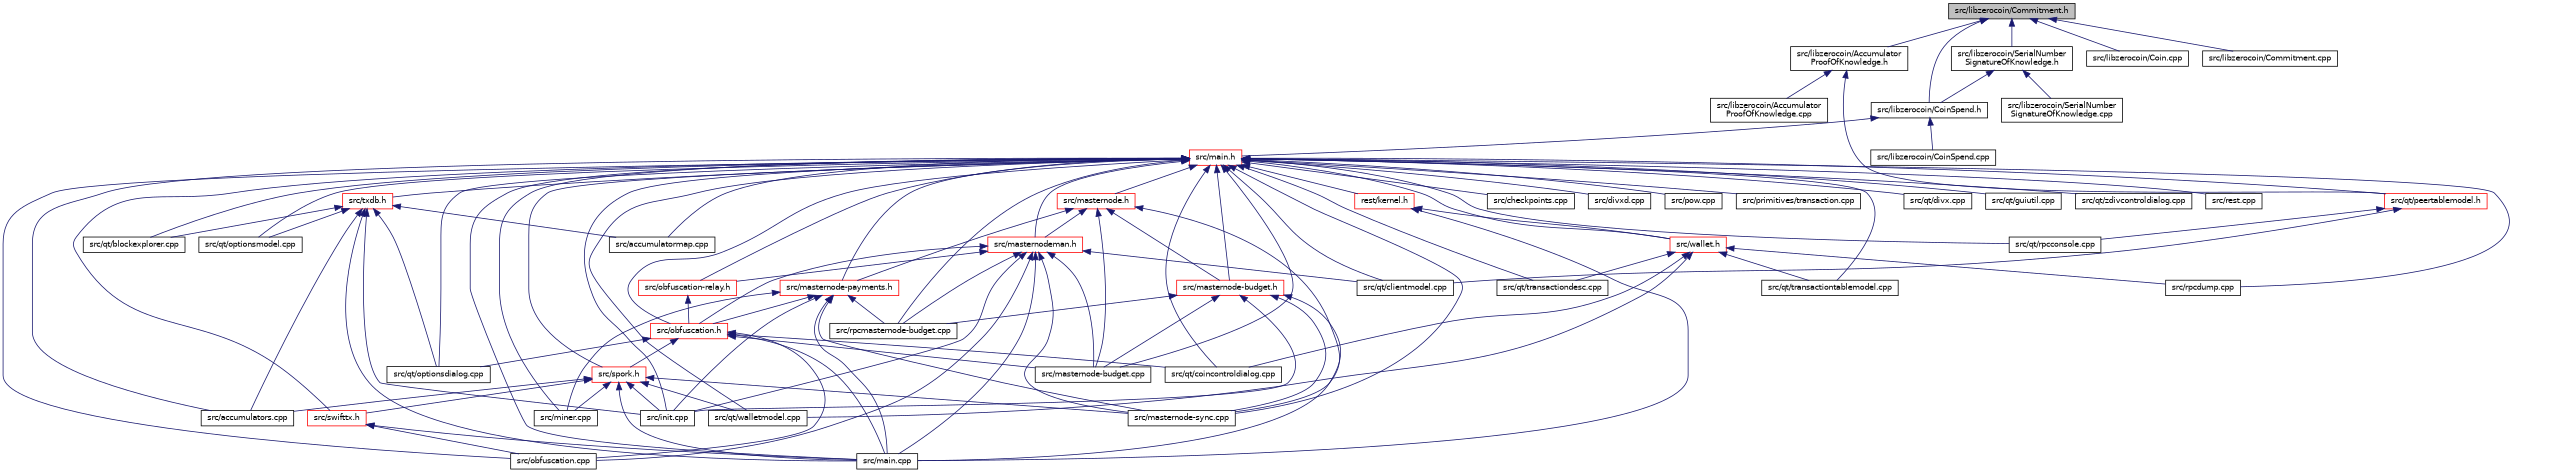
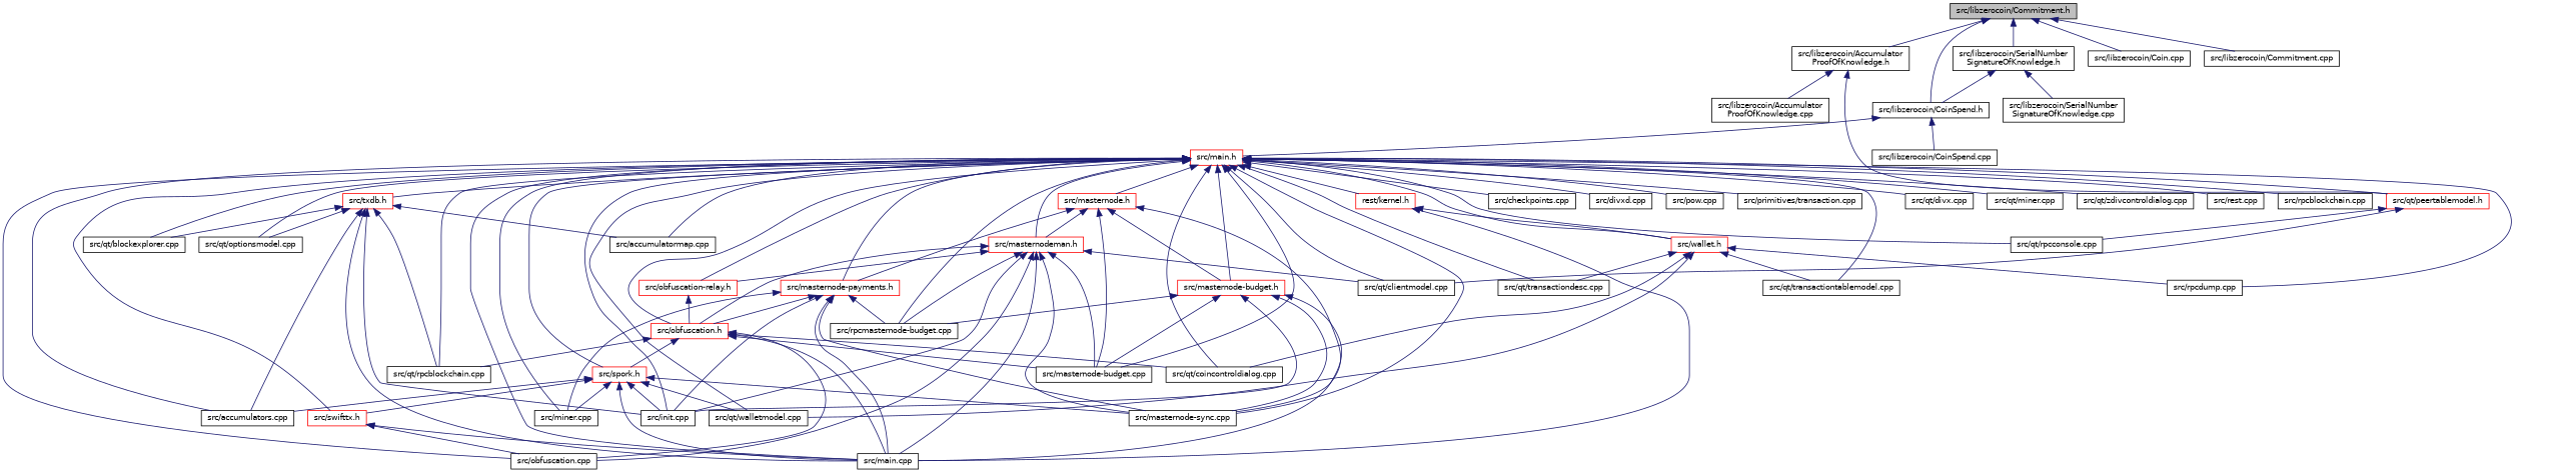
  digraph {
    node [color=black fillcolor=white fontname=Helvetica fontsize=10 shape=record style=filled]
    edge [color=midnightblue dir=back fontname=Helvetica fontsize=10 labelfontname=Helvetica labelfontsize=10 style=solid]
    n1 [fillcolor=grey75 fontcolor=black height=0.2 label="src/libzerocoin/Commitment.h" width=0.4]
    n2 [height=0.2 label="src/libzerocoin/Accumulator\lProofOfKnowledge.h" width=0.4]
    n3 [height=0.2 label="src/libzerocoin/CoinSpend.h" width=0.4]
    n4 [height=0.2 label="src/libzerocoin/SerialNumber\lSignatureOfKnowledge.h" width=0.4]
    n5 [height=0.2 label="src/libzerocoin/Coin.cpp" width=0.4]
    n6 [height=0.2 label="src/libzerocoin/Commitment.cpp" width=0.4]
    n7 [height=0.2 label="src/libzerocoin/Accumulator\lProofOfKnowledge.cpp" width=0.4]
    n8 [color=red height=0.2 label="src/qt/peertablemodel.h" width=0.4]
    n9 [color=red height=0.2 label="src/main.h" width=0.4]
    n10 [height=0.2 label="src/libzerocoin/CoinSpend.cpp" width=0.4]
    n11 [height=0.2 label="src/libzerocoin/SerialNumber\lSignatureOfKnowledge.cpp" width=0.4]
    n12 [height=0.2 label="src/accumulatormap.cpp" width=0.4]
    n13 [color=red height=0.2 label="src/txdb.h" width=0.4]
    n14 [height=0.2 label="src/accumulators.cpp" width=0.4]
    n15 [height=0.2 label="src/init.cpp" width=0.4]
    n16 [height=0.2 label="src/main.cpp" width=0.4]
    n17 [height=0.2 label="src/qt/blockexplorer.cpp" width=0.4]
-   n18 [height=0.2 label="src/qt/optionsdialog.cpp" width=0.4]
+   n18 [height=0.2 label="src/qt/rpcblockchain.cpp" width=0.4]
    n19 [height=0.2 label="src/qt/optionsmodel.cpp" width=0.4]
    n20 [color=red height=0.2 label="src/spork.h" width=0.4]
    n21 [color=red height=0.2 label="src/swifttx.h" width=0.4]
    n22 [height=0.2 label="src/obfuscation.cpp" width=0.4]
    n23 [height=0.2 label="src/masternode-sync.cpp" width=0.4]
    n24 [height=0.2 label="src/miner.cpp" width=0.4]
    n25 [height=0.2 label="src/qt/walletmodel.cpp" width=0.4]
    n26 [color=red height=0.2 label="src/obfuscation.h" width=0.4]
    n27 [height=0.2 label="src/masternode-budget.cpp" width=0.4]
    n28 [height=0.2 label="src/qt/coincontroldialog.cpp" width=0.4]
    n29 [color=red height=0.2 label="src/masternode-payments.h" width=0.4]
    n30 [height=0.2 label="src/rpcmasternode-budget.cpp" width=0.4]
    n31 [color=red height=0.2 label="src/masternode.h" width=0.4]
    n32 [color=red height=0.2 label="src/masternodeman.h" width=0.4]
    n33 [color=red height=0.2 label="src/obfuscation-relay.h" width=0.4]
    n34 [height=0.2 label="src/qt/clientmodel.cpp" width=0.4]
    n35 [color=red height=0.2 label="src/masternode-budget.h" width=0.4]
    n36 [color=red height=0.2 label="rest/kernel.h" width=0.4]
    n37 [color=red height=0.2 label="src/wallet.h" width=0.4]
    n38 [height=0.2 label="src/qt/transactiondesc.cpp" width=0.4]
    n39 [height=0.2 label="src/qt/transactiontablemodel.cpp" width=0.4]
    n40 [height=0.2 label="src/rpcdump.cpp" width=0.4]
    n41 [height=0.2 label="src/checkpoints.cpp" width=0.4]
    n42 [height=0.2 label="src/divxd.cpp" width=0.4]
    n43 [height=0.2 label="src/pow.cpp" width=0.4]
    n44 [height=0.2 label="src/primitives/transaction.cpp" width=0.4]
    n45 [height=0.2 label="src/qt/rpcconsole.cpp" width=0.4]
    n46 [height=0.2 label="src/qt/divx.cpp" width=0.4]
-   n47 [height=0.2 label="src/qt/guiutil.cpp" width=0.4]
+   n47 [height=0.2 label="src/qt/miner.cpp" width=0.4]
    n48 [height=0.2 label="src/qt/zdivcontroldialog.cpp" width=0.4]
    n49 [height=0.2 label="src/rest.cpp" width=0.4]
+   n50 [height=0.2 label="src/rpcblockchain.cpp" width=0.4]
    n1 -> n2
    n1 -> n3
    n1 -> n4
    n1 -> n5
    n1 -> n6
    n2 -> n7
    n2 -> n8
    n3 -> n9
    n3 -> n10
    n4 -> n3
    n4 -> n11
    n8 -> n34
    n8 -> n45
    n9 -> n8
    n9 -> n12
    n9 -> n13
    n9 -> n14
    n9 -> n15
    n9 -> n16
    n9 -> n17
    n9 -> n18
    n9 -> n19
    n9 -> n20
    n9 -> n21
    n9 -> n22
    n9 -> n23
    n9 -> n24
    n9 -> n25
    n9 -> n26
    n9 -> n27
    n9 -> n28
    n9 -> n29
    n9 -> n30
    n9 -> n31
    n9 -> n32
    n9 -> n33
    n9 -> n34
    n9 -> n35
    n9 -> n36
    n9 -> n37
    n9 -> n38
    n9 -> n39
    n9 -> n40
    n9 -> n41
    n9 -> n42
    n9 -> n43
    n9 -> n44
    n9 -> n45
    n9 -> n46
    n9 -> n47
    n9 -> n48
    n9 -> n49
+   n9 -> n50
    n13 -> n12
    n13 -> n14
    n13 -> n15
    n13 -> n16
    n13 -> n17
    n13 -> n18
    n13 -> n19
    n20 -> n14
    n20 -> n15
    n20 -> n16
    n20 -> n21
    n20 -> n23
    n20 -> n24
    n20 -> n25
    n21 -> n16
    n21 -> n22
    n26 -> n16
    n26 -> n18
    n26 -> n20
    n26 -> n22
    n26 -> n27
    n26 -> n28
    n29 -> n15
    n29 -> n16
    n29 -> n23
    n29 -> n24
    n29 -> n26
    n29 -> n30
    n31 -> n23
    n31 -> n27
    n31 -> n29
    n31 -> n32
    n31 -> n35
    n32 -> n15
    n32 -> n16
    n32 -> n22
    n32 -> n23
    n32 -> n26
    n32 -> n27
    n32 -> n30
    n32 -> n33
    n32 -> n34
    n33 -> n26
    n35 -> n15
    n35 -> n16
    n35 -> n23
    n35 -> n27
    n35 -> n30
    n36 -> n16
    n36 -> n37
    n37 -> n25
    n37 -> n28
    n37 -> n38
    n37 -> n39
    n37 -> n40
  }
